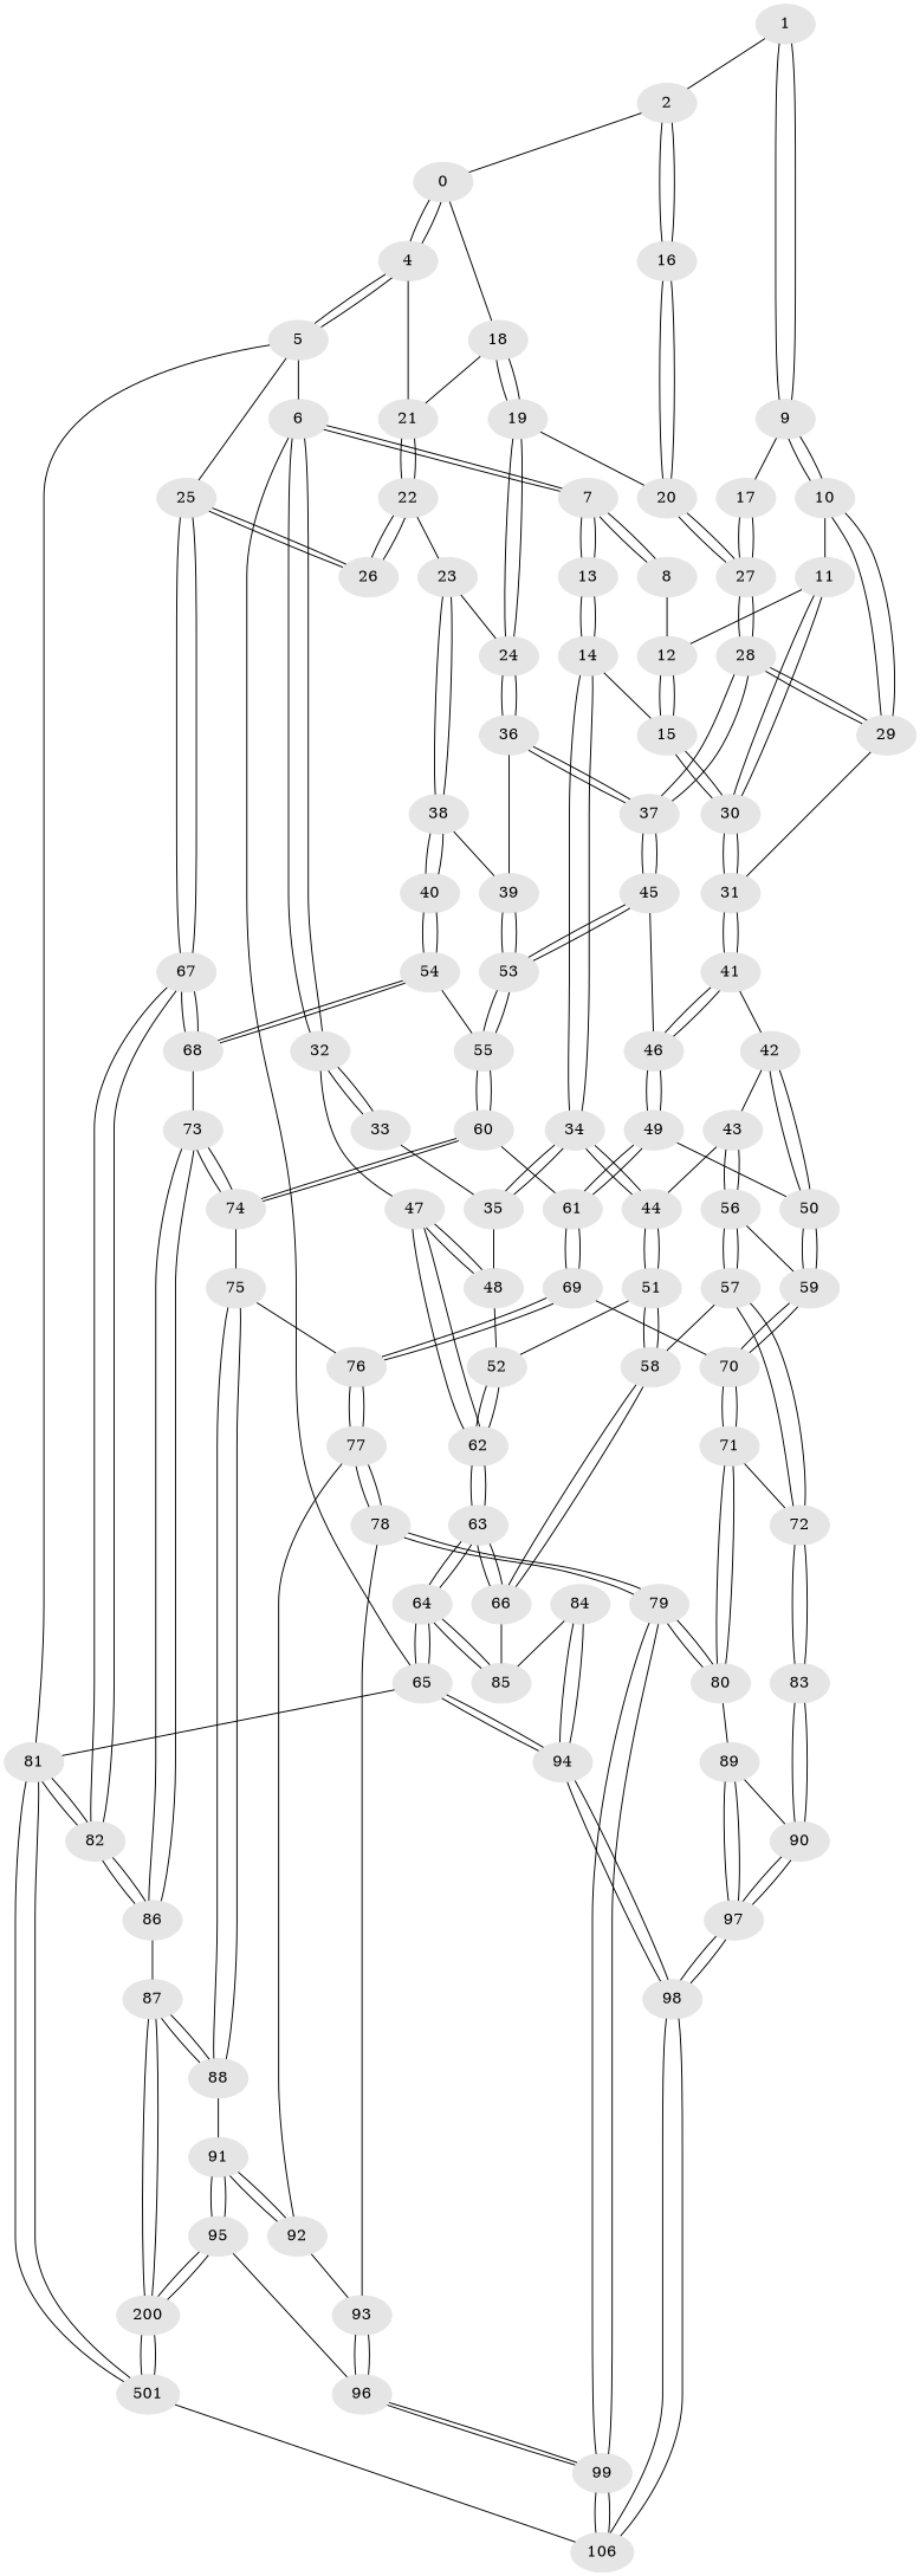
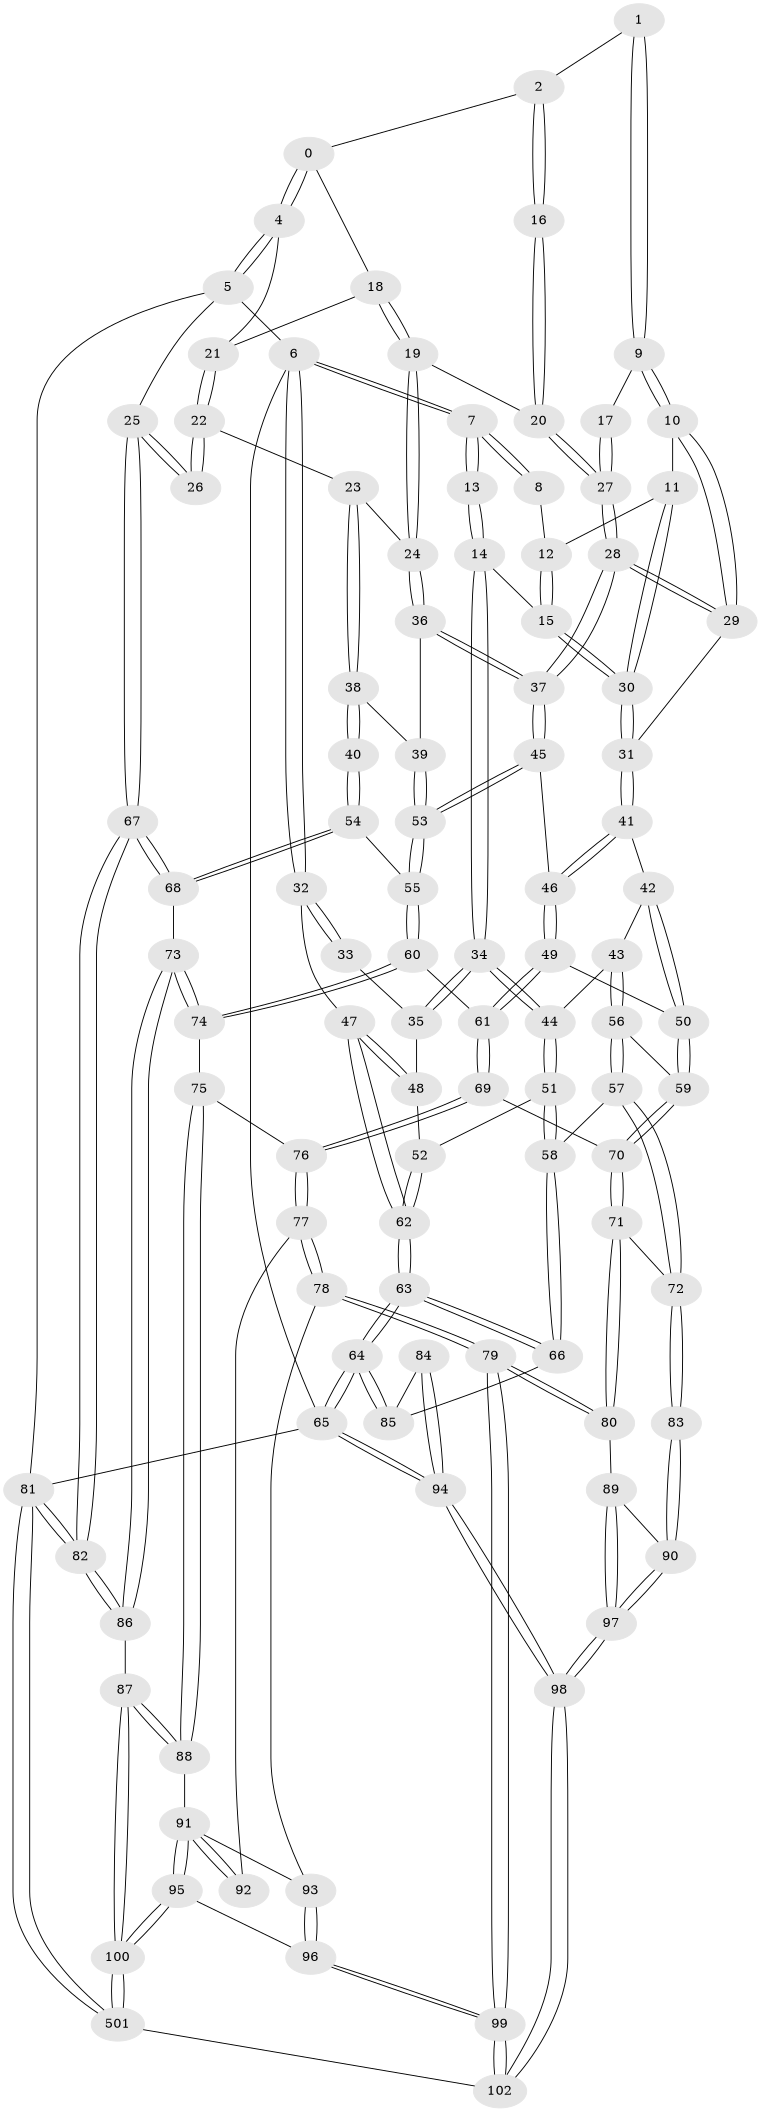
  graph {
    node [color=gray90 style=filled]
    1
    2
    9
    n4 [label=0]
    16
    10
    17
    4
    18
    20
    5
    21
    19
    6
    25
    81
    22
    7
    32
    65
    26
    67
    82
    n24 [label=501]
    8
    13
    33
    47
    94
    12
    14
    15
    11
    29
    27
    30
    31
    34
    35
    44
    28
    24
    36
    23
    38
    40
    39
    37
    68
    54
    45
    41
    42
    46
    48
    62
    51
    52
    53
    55
    43
    50
    49
    56
    59
    57
    58
    61
    63
    69
    70
    66
    60
    73
    74
    72
    83
    85
    71
    75
    76
    64
    98
    86
    77
    80
    89
    90
    87
    88
    91
    78
    92
    79
    93
    99
    96
-   102 [label=106]
+   102
    97
    84
-   100 [label=200]
+   100
    95
    1 -- 2
    1 -- 9
    1 -- 9
    2 -- n4
    2 -- 16
    2 -- 16
    9 -- 10
    9 -- 10
    9 -- 17
    n4 -- 4
    n4 -- 4
    n4 -- 18
    16 -- 20
    16 -- 20
    10 -- 11
    10 -- 29
    10 -- 29
    17 -- 27
    17 -- 27
    4 -- 5
    4 -- 5
    4 -- 21
    18 -- 21
    18 -- 19
    18 -- 19
    20 -- 27
    20 -- 27
    5 -- 6
    5 -- 25
    5 -- 81
    21 -- 22
    21 -- 22
    19 -- 20
    19 -- 24
    19 -- 24
    6 -- 7
    6 -- 7
    6 -- 32
    6 -- 32
    6 -- 65
    25 -- 26
    25 -- 26
    25 -- 67
    25 -- 67
    81 -- 82
    81 -- 82
    81 -- n24
    81 -- n24
    22 -- 26
    22 -- 26
    22 -- 23
    7 -- 8
    7 -- 8
    7 -- 13
    7 -- 13
    32 -- 33
    32 -- 33
    32 -- 47
    65 -- 81
    65 -- 94
    65 -- 94
    67 -- 82
    67 -- 82
    67 -- 68
    67 -- 68
    82 -- 86
    82 -- 86
    n24 -- 102
    8 -- 12
    13 -- 14
    13 -- 14
    33 -- 35
    47 -- 48
    47 -- 48
    47 -- 62
    47 -- 62
    94 -- 98
    94 -- 98
    12 -- 15
    12 -- 15
    14 -- 15
    14 -- 34
    14 -- 34
    15 -- 30
    15 -- 30
    11 -- 12
    11 -- 30
    11 -- 30
    29 -- 31
    27 -- 28
    27 -- 28
    30 -- 31
    30 -- 31
    31 -- 41
    31 -- 41
    34 -- 35
    34 -- 35
    34 -- 44
    34 -- 44
    35 -- 48
    44 -- 51
    44 -- 51
    28 -- 29
    28 -- 29
    28 -- 37
    28 -- 37
    24 -- 36
    24 -- 36
    36 -- 39
    36 -- 37
    36 -- 37
    23 -- 24
    23 -- 38
    23 -- 38
    38 -- 40
    38 -- 40
    38 -- 39
    40 -- 54
    40 -- 54
    39 -- 53
    39 -- 53
    37 -- 45
    37 -- 45
    68 -- 73
    54 -- 68
    54 -- 68
    54 -- 55
    45 -- 46
    45 -- 53
    45 -- 53
    41 -- 42
    41 -- 46
    41 -- 46
    42 -- 43
    42 -- 50
    42 -- 50
    46 -- 49
    46 -- 49
    48 -- 52
    62 -- 63
    62 -- 63
    51 -- 52
    51 -- 58
    51 -- 58
    52 -- 62
    52 -- 62
    53 -- 55
    53 -- 55
    55 -- 60
    55 -- 60
    43 -- 44
    43 -- 56
    43 -- 56
    50 -- 59
    50 -- 59
    49 -- 50
    49 -- 61
    49 -- 61
    56 -- 59
    56 -- 57
    56 -- 57
    59 -- 70
    59 -- 70
    57 -- 58
    57 -- 72
    57 -- 72
    58 -- 66
    58 -- 66
    61 -- 69
    61 -- 69
    63 -- 66
    63 -- 66
    63 -- 64
    63 -- 64
    69 -- 70
    69 -- 76
    69 -- 76
    70 -- 71
    70 -- 71
    66 -- 85
    60 -- 61
    60 -- 74
    60 -- 74
    73 -- 74
    73 -- 74
    73 -- 86
    73 -- 86
    74 -- 75
    72 -- 83
    72 -- 83
    83 -- 90
    83 -- 90
    71 -- 72
    71 -- 80
    71 -- 80
    75 -- 76
    75 -- 88
    75 -- 88
    76 -- 77
    76 -- 77
    64 -- 65
    64 -- 65
    64 -- 85
    64 -- 85
    98 -- 102
    98 -- 102
    86 -- 87
    77 -- 78
    77 -- 78
    77 -- 92
    80 -- 89
    89 -- 90
    89 -- 97
    89 -- 97
    90 -- 97
    90 -- 97
    87 -- 88
    87 -- 88
    87 -- 100
    87 -- 100
    88 -- 91
    91 -- 92
    91 -- 92
    91 -- 95
    91 -- 95
    78 -- 79
    78 -- 79
    78 -- 93
-   92 -- 93
+   91 -- 93
    79 -- 80
    79 -- 80
    79 -- 99
    79 -- 99
    93 -- 96
    93 -- 96
    99 -- 102
    99 -- 102
    96 -- 99
    96 -- 99
    97 -- 98
    97 -- 98
    84 -- 94
    84 -- 94
    84 -- 85
    100 -- n24
    100 -- n24
    95 -- 96
    95 -- 100
    95 -- 100
  }
